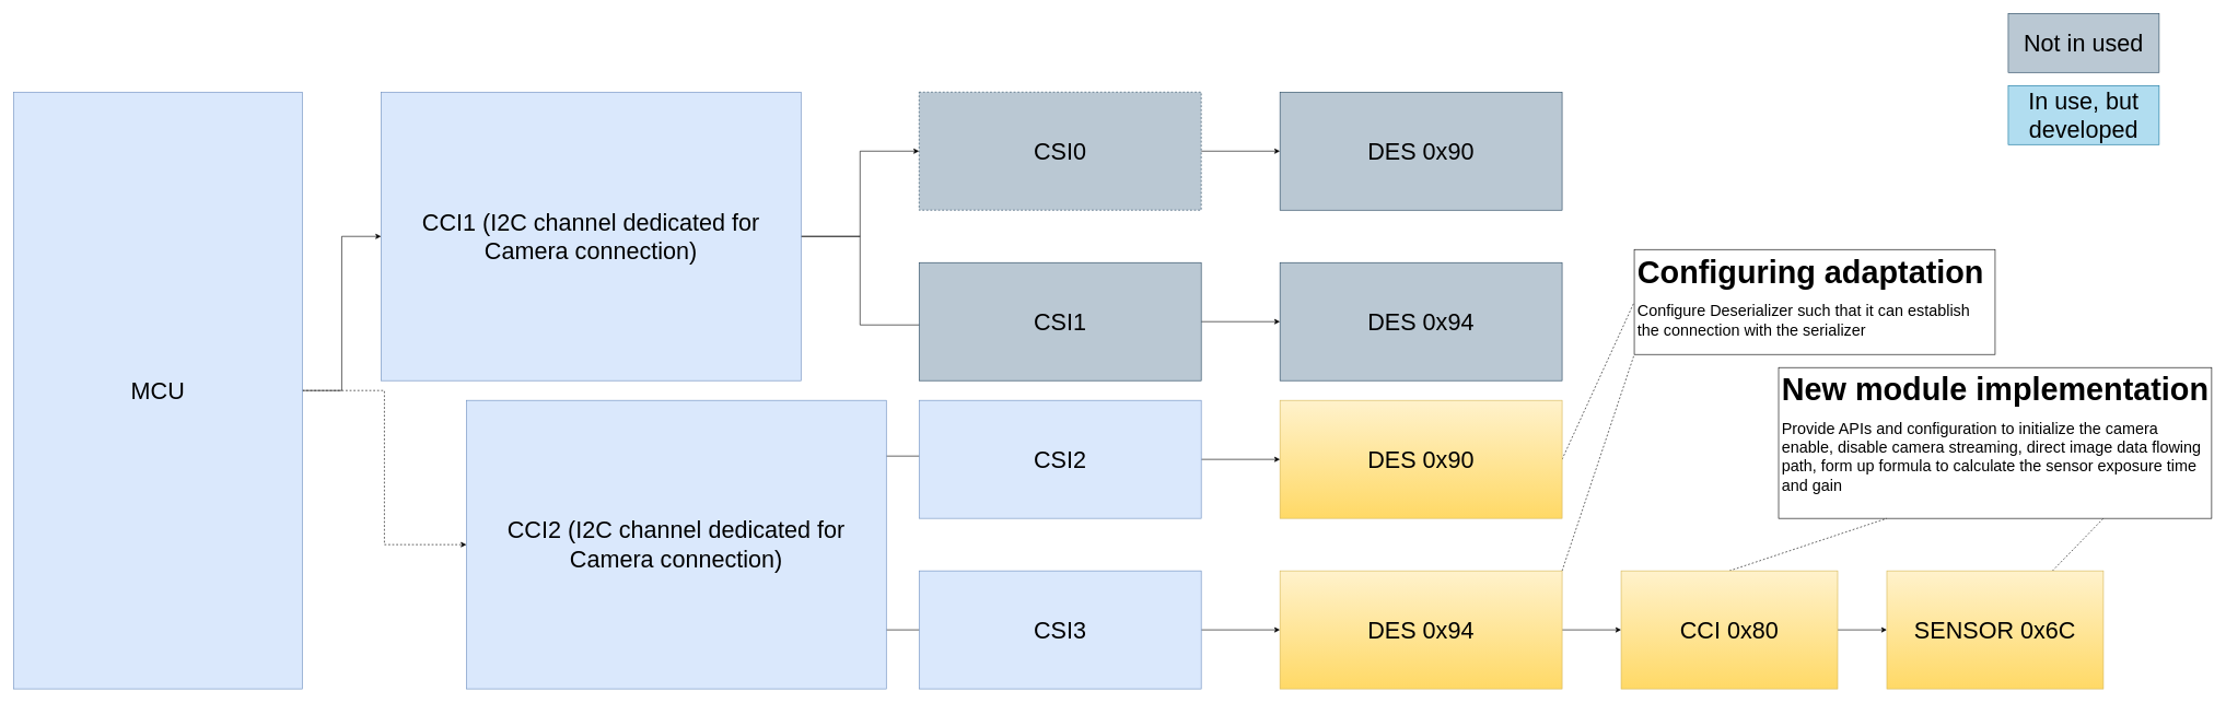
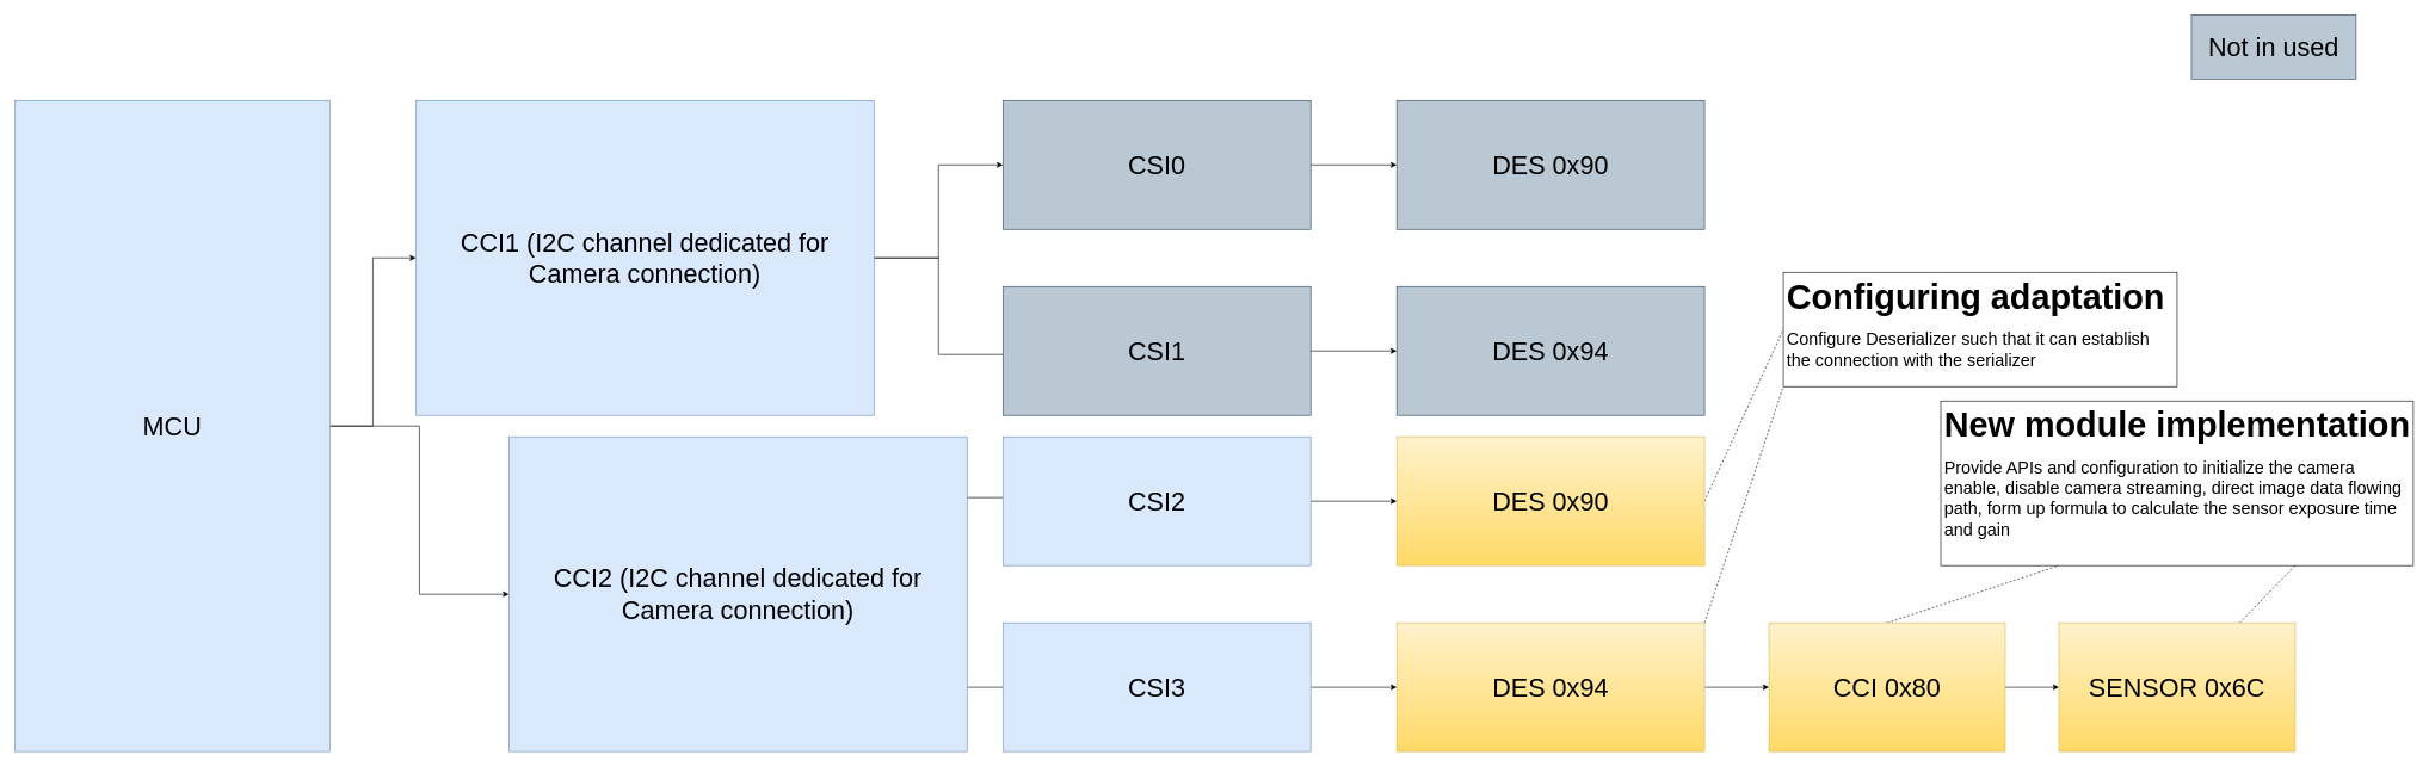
  <mxCell id="0" />
  <mxCell id="1" parent="0" />
  <mxCell id="2" style="edgeStyle=orthogonalEdgeStyle;rounded=0;orthogonalLoop=1;jettySize=auto;html=1;exitX=1;exitY=0.5;exitDx=0;exitDy=0;entryX=0;entryY=0.5;entryDx=0;entryDy=0;" parent="1" source="4" target="7" edge="1"><mxGeometry relative="1" as="geometry" /></mxCell>
- <mxCell id="3" style="edgeStyle=orthogonalEdgeStyle;rounded=0;orthogonalLoop=1;jettySize=auto;html=1;entryX=0;entryY=0.5;entryDx=0;entryDy=0;dashed=1;" parent="1" source="4" target="10" edge="1"><mxGeometry relative="1" as="geometry" /></mxCell>
+ <mxCell id="3" style="edgeStyle=orthogonalEdgeStyle;rounded=0;orthogonalLoop=1;jettySize=auto;html=1;entryX=0;entryY=0.5;entryDx=0;entryDy=0;" parent="1" source="4" target="10" edge="1"><mxGeometry relative="1" as="geometry" /></mxCell>
  <mxCell id="4" value="&lt;font style=&quot;font-size: 36px;&quot;&gt;MCU&lt;/font&gt;" style="rounded=0;whiteSpace=wrap;html=1;fillColor=#dae8fc;strokeColor=#6c8ebf;" parent="1" vertex="1"><mxGeometry x="20" y="140" width="440" height="910" as="geometry" /></mxCell>
  <mxCell id="5" style="edgeStyle=orthogonalEdgeStyle;rounded=0;orthogonalLoop=1;jettySize=auto;html=1;entryX=0;entryY=0.5;entryDx=0;entryDy=0;" parent="1" source="7" target="12" edge="1"><mxGeometry relative="1" as="geometry" /></mxCell>
  <mxCell id="6" style="edgeStyle=orthogonalEdgeStyle;rounded=0;orthogonalLoop=1;jettySize=auto;html=1;entryX=0;entryY=0.5;entryDx=0;entryDy=0;" parent="1" source="7" edge="1"><mxGeometry relative="1" as="geometry"><mxPoint x="1500" y="495" as="targetPoint" /><Array as="points"><mxPoint x="1310" y="360" /><mxPoint x="1310" y="495" /></Array></mxGeometry></mxCell>
  <mxCell id="7" value="&lt;font style=&quot;font-size: 36px;&quot;&gt;&lt;font style=&quot;&quot;&gt;CCI1&amp;nbsp;&lt;/font&gt;(I2C channel dedicated for Camera connection)&lt;/font&gt;" style="rounded=0;whiteSpace=wrap;html=1;fillColor=#dae8fc;strokeColor=#6c8ebf;" parent="1" vertex="1"><mxGeometry x="580" y="140" width="640" height="440" as="geometry" /></mxCell>
  <mxCell id="8" style="edgeStyle=orthogonalEdgeStyle;rounded=0;orthogonalLoop=1;jettySize=auto;html=1;entryX=0;entryY=0.5;entryDx=0;entryDy=0;" parent="1" source="10" edge="1"><mxGeometry relative="1" as="geometry"><mxPoint x="1500" y="695" as="targetPoint" /><Array as="points"><mxPoint x="1320" y="830" /><mxPoint x="1320" y="695" /></Array></mxGeometry></mxCell>
  <mxCell id="9" style="edgeStyle=orthogonalEdgeStyle;rounded=0;orthogonalLoop=1;jettySize=auto;html=1;entryX=0;entryY=0.5;entryDx=0;entryDy=0;" parent="1" source="10" edge="1"><mxGeometry relative="1" as="geometry"><mxPoint x="1500" y="960" as="targetPoint" /><Array as="points"><mxPoint x="1320" y="830" /><mxPoint x="1320" y="960" /></Array></mxGeometry></mxCell>
  <mxCell id="10" value="&lt;font style=&quot;font-size: 36px;&quot;&gt;&lt;font style=&quot;&quot;&gt;CCI2&amp;nbsp;&lt;/font&gt;(I2C channel dedicated for Camera connection)&lt;/font&gt;" style="rounded=0;whiteSpace=wrap;html=1;fillColor=#dae8fc;strokeColor=#6c8ebf;" parent="1" vertex="1"><mxGeometry x="710" y="610" width="640" height="440" as="geometry" /></mxCell>
  <mxCell id="11" style="edgeStyle=orthogonalEdgeStyle;rounded=0;orthogonalLoop=1;jettySize=auto;html=1;" parent="1" source="12" target="13" edge="1"><mxGeometry relative="1" as="geometry" /></mxCell>
- <mxCell id="12" value="&lt;font style=&quot;font-size: 36px;&quot;&gt;CSI0&lt;/font&gt;" style="rounded=0;whiteSpace=wrap;html=1;fillColor=#bac8d3;strokeColor=#23445d;dashed=1;" parent="1" vertex="1"><mxGeometry x="1400" y="140" width="430" height="180" as="geometry" /></mxCell>
+ <mxCell id="12" value="&lt;font style=&quot;font-size: 36px;&quot;&gt;CSI0&lt;/font&gt;" style="rounded=0;whiteSpace=wrap;html=1;fillColor=#bac8d3;strokeColor=#23445d;" parent="1" vertex="1"><mxGeometry x="1400" y="140" width="430" height="180" as="geometry" /></mxCell>
  <mxCell id="13" value="&lt;font style=&quot;font-size: 36px;&quot;&gt;DES 0x90&lt;/font&gt;" style="rounded=0;whiteSpace=wrap;html=1;fillColor=#bac8d3;strokeColor=#23445d;" parent="1" vertex="1"><mxGeometry x="1950" y="140" width="430" height="180" as="geometry" /></mxCell>
  <mxCell id="14" value="&lt;font style=&quot;font-size: 36px;&quot;&gt;DES 0x94&lt;/font&gt;" style="rounded=0;whiteSpace=wrap;html=1;fillColor=#bac8d3;strokeColor=#23445d;" parent="1" vertex="1"><mxGeometry x="1950" y="400" width="430" height="180" as="geometry" /></mxCell>
  <mxCell id="15" style="rounded=0;orthogonalLoop=1;jettySize=auto;html=1;exitX=1;exitY=0.5;exitDx=0;exitDy=0;entryX=0;entryY=0.5;entryDx=0;entryDy=0;dashed=1;endArrow=none;endFill=0;" parent="1" source="16" target="33" edge="1"><mxGeometry relative="1" as="geometry" /></mxCell>
  <mxCell id="16" value="&lt;font style=&quot;font-size: 36px;&quot;&gt;DES 0x90&lt;/font&gt;" style="rounded=0;whiteSpace=wrap;html=1;fillColor=#fff2cc;strokeColor=#d6b656;gradientColor=#ffd966;" parent="1" vertex="1"><mxGeometry x="1950" y="610" width="430" height="180" as="geometry" /></mxCell>
  <mxCell id="17" style="edgeStyle=orthogonalEdgeStyle;rounded=0;orthogonalLoop=1;jettySize=auto;html=1;entryX=0;entryY=0.5;entryDx=0;entryDy=0;" parent="1" source="18" target="14" edge="1"><mxGeometry relative="1" as="geometry" /></mxCell>
  <mxCell id="18" value="&lt;font style=&quot;font-size: 36px;&quot;&gt;CSI1&lt;/font&gt;" style="rounded=0;whiteSpace=wrap;html=1;fillColor=#bac8d3;strokeColor=#23445d;" parent="1" vertex="1"><mxGeometry x="1400" y="400" width="430" height="180" as="geometry" /></mxCell>
  <mxCell id="19" style="edgeStyle=orthogonalEdgeStyle;rounded=0;orthogonalLoop=1;jettySize=auto;html=1;entryX=0;entryY=0.5;entryDx=0;entryDy=0;" parent="1" source="20" target="16" edge="1"><mxGeometry relative="1" as="geometry" /></mxCell>
  <mxCell id="20" value="&lt;font style=&quot;font-size: 36px;&quot;&gt;CSI2&lt;/font&gt;" style="rounded=0;whiteSpace=wrap;html=1;fillColor=#dae8fc;strokeColor=#6c8ebf;" parent="1" vertex="1"><mxGeometry x="1400" y="610" width="430" height="180" as="geometry" /></mxCell>
  <mxCell id="21" style="edgeStyle=orthogonalEdgeStyle;rounded=0;orthogonalLoop=1;jettySize=auto;html=1;exitX=1;exitY=0.5;exitDx=0;exitDy=0;entryX=0;entryY=0.5;entryDx=0;entryDy=0;" parent="1" source="22" target="25" edge="1"><mxGeometry relative="1" as="geometry" /></mxCell>
  <mxCell id="22" value="&lt;font style=&quot;font-size: 36px;&quot;&gt;CSI3&lt;/font&gt;" style="rounded=0;whiteSpace=wrap;html=1;fillColor=#dae8fc;strokeColor=#6c8ebf;" parent="1" vertex="1"><mxGeometry x="1400" y="870" width="430" height="180" as="geometry" /></mxCell>
  <mxCell id="23" style="edgeStyle=orthogonalEdgeStyle;rounded=0;orthogonalLoop=1;jettySize=auto;html=1;entryX=0;entryY=0.5;entryDx=0;entryDy=0;" parent="1" source="25" target="28" edge="1"><mxGeometry relative="1" as="geometry"><mxPoint x="2465" y="960" as="targetPoint" /></mxGeometry></mxCell>
  <mxCell id="24" style="rounded=0;orthogonalLoop=1;jettySize=auto;html=1;exitX=1;exitY=0;exitDx=0;exitDy=0;entryX=0;entryY=1;entryDx=0;entryDy=0;dashed=1;endArrow=none;endFill=0;" parent="1" source="25" target="33" edge="1"><mxGeometry relative="1" as="geometry" /></mxCell>
  <mxCell id="25" value="&lt;span style=&quot;font-size: 36px;&quot;&gt;DES 0x94&lt;/span&gt;" style="rounded=0;whiteSpace=wrap;html=1;fillColor=#fff2cc;strokeColor=#d6b656;gradientColor=#ffd966;" parent="1" vertex="1"><mxGeometry x="1950" y="870" width="430" height="180" as="geometry" /></mxCell>
  <mxCell id="26" style="edgeStyle=orthogonalEdgeStyle;rounded=0;orthogonalLoop=1;jettySize=auto;html=1;" parent="1" source="28" target="30" edge="1"><mxGeometry relative="1" as="geometry" /></mxCell>
  <mxCell id="27" style="rounded=0;orthogonalLoop=1;jettySize=auto;html=1;exitX=0.5;exitY=0;exitDx=0;exitDy=0;entryX=0.25;entryY=1;entryDx=0;entryDy=0;endArrow=none;endFill=0;dashed=1;" parent="1" source="28" target="34" edge="1"><mxGeometry relative="1" as="geometry" /></mxCell>
  <mxCell id="28" value="&lt;span style=&quot;font-size: 36px;&quot;&gt;CCI 0x80&lt;/span&gt;" style="rounded=0;whiteSpace=wrap;html=1;fillColor=#fff2cc;strokeColor=#d6b656;gradientColor=#ffd966;" parent="1" vertex="1"><mxGeometry x="2470" y="870" width="330" height="180" as="geometry" /></mxCell>
  <mxCell id="29" style="rounded=0;orthogonalLoop=1;jettySize=auto;html=1;entryX=0.75;entryY=1;entryDx=0;entryDy=0;endArrow=none;endFill=0;dashed=1;" parent="1" source="30" target="34" edge="1"><mxGeometry relative="1" as="geometry" /></mxCell>
  <mxCell id="30" value="&lt;span style=&quot;font-size: 36px;&quot;&gt;SENSOR 0x6C&lt;/span&gt;" style="rounded=0;whiteSpace=wrap;html=1;fillColor=#fff2cc;strokeColor=#d6b656;gradientColor=#ffd966;" parent="1" vertex="1"><mxGeometry x="2875" y="870" width="330" height="180" as="geometry" /></mxCell>
  <mxCell id="31" value="&lt;font style=&quot;font-size: 36px;&quot;&gt;Not in used&lt;/font&gt;" style="rounded=0;whiteSpace=wrap;html=1;fillColor=#bac8d3;strokeColor=#23445d;" parent="1" vertex="1"><mxGeometry x="3060" width="230" height="90" as="geometry" y="20" /></mxCell>
- <mxCell id="32" value="&lt;font style=&quot;font-size: 36px;&quot;&gt;In use, but developed&lt;/font&gt;" style="rounded=0;whiteSpace=wrap;html=1;fillColor=#b1ddf0;strokeColor=#10739e;" parent="1" vertex="1"><mxGeometry x="3060" y="130" width="230" height="90" as="geometry" /></mxCell>
  <mxCell id="33" value="&lt;h1&gt;&lt;span style=&quot;font-size: 48px;&quot;&gt;Configuring adaptation&lt;/span&gt;&lt;/h1&gt;&lt;p&gt;&lt;span style=&quot;font-size: 24px;&quot;&gt;Configure Deserializer such that it can establish the connection with the serializer&lt;/span&gt;&lt;/p&gt;" style="text;html=1;strokeColor=default;fillColor=none;spacing=5;spacingTop=-20;whiteSpace=wrap;overflow=hidden;rounded=0;" parent="1" vertex="1"><mxGeometry x="2490" y="380" width="550" height="160" as="geometry" /></mxCell>
  <mxCell id="34" value="&lt;h1&gt;&lt;span style=&quot;font-size: 48px;&quot;&gt;New module implementation&lt;/span&gt;&lt;/h1&gt;&lt;p&gt;&lt;font style=&quot;font-size: 24px;&quot;&gt;Provide APIs and configuration to initialize the camera enable, disable camera streaming, direct image data flowing path, form up formula to calculate the sensor exposure time and gain&amp;nbsp;&lt;/font&gt;&lt;/p&gt;" style="text;html=1;strokeColor=default;fillColor=none;spacing=5;spacingTop=-20;whiteSpace=wrap;overflow=hidden;rounded=0;" parent="1" vertex="1"><mxGeometry x="2710" y="560" width="660" height="230" as="geometry" /></mxCell>
